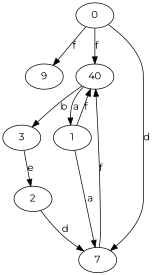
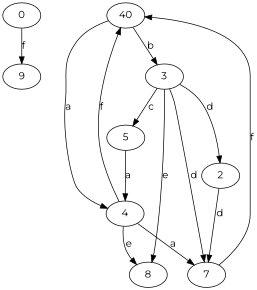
  strict digraph {
    fontname=Montserrat
    node [fontname=Montserrat]
    edge [fontname=Montserrat]
    0
    9
    n3 [label=40]
    3
+   8
+   5
    n7 [label=2]
    7
-   1
+   1 [label=4]
    0 -> 9 [label=f]
-   0 -> n3 [label=f]
    n3 -> 3 [label=b]
    n3 -> 1 [label=a]
-   3 -> n7 [label=e]
-   0 -> 7 [label=d]
+   3 -> 8 [label=e]
+   3 -> 5 [label=c]
+   3 -> n7 [label=d]
+   3 -> 7 [label=d]
+   5 -> 1 [label=a]
    n7 -> 7 [label=d]
    7 -> n3 [label=f]
    1 -> n3 [label=f]
+   1 -> 8 [label=e]
    1 -> 7 [label=a]
  }
